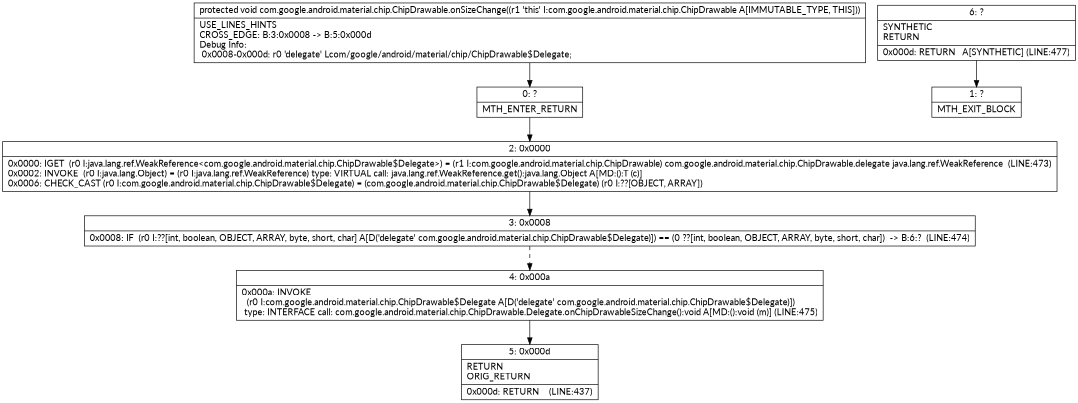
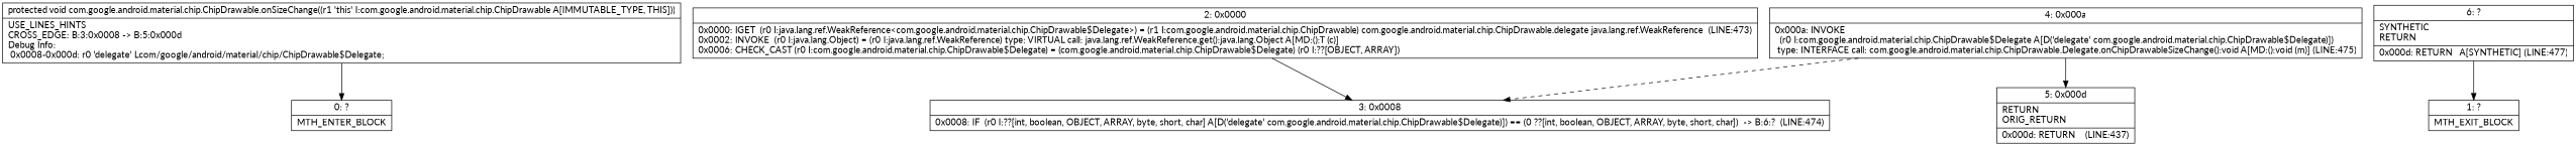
  digraph {
    fontname=Lato
    node [fontname=Lato shape=record]
    edge [fontname=Lato]
-   n1 [label="{0\:\ ?|MTH_ENTER_RETURN\l}"]
+   n1 [label="{0\:\ ?|MTH_ENTER_BLOCK\l}"]
    n2 [label="{2\:\ 0x0000|0x0000: IGET  (r0 I:java.lang.ref.WeakReference\<com.google.android.material.chip.ChipDrawable$Delegate\>) = (r1 I:com.google.android.material.chip.ChipDrawable) com.google.android.material.chip.ChipDrawable.delegate java.lang.ref.WeakReference  (LINE:473)\l0x0002: INVOKE  (r0 I:java.lang.Object) = (r0 I:java.lang.ref.WeakReference) type: VIRTUAL call: java.lang.ref.WeakReference.get():java.lang.Object A[MD:():T (c)]\l0x0006: CHECK_CAST (r0 I:com.google.android.material.chip.ChipDrawable$Delegate) = (com.google.android.material.chip.ChipDrawable$Delegate) (r0 I:??[OBJECT, ARRAY]) \l}"]
    n3 [label="{3\:\ 0x0008|0x0008: IF  (r0 I:??[int, boolean, OBJECT, ARRAY, byte, short, char] A[D('delegate' com.google.android.material.chip.ChipDrawable$Delegate)]) == (0 ??[int, boolean, OBJECT, ARRAY, byte, short, char])  \-\> B:6:?  (LINE:474)\l}"]
    n4 [label="{4\:\ 0x000a|0x000a: INVOKE  \l  (r0 I:com.google.android.material.chip.ChipDrawable$Delegate A[D('delegate' com.google.android.material.chip.ChipDrawable$Delegate)])\l type: INTERFACE call: com.google.android.material.chip.ChipDrawable.Delegate.onChipDrawableSizeChange():void A[MD:():void (m)] (LINE:475)\l}"]
    n5 [label="{5\:\ 0x000d|RETURN\lORIG_RETURN\l|0x000d: RETURN    (LINE:437)\l}"]
    n6 [label="{6\:\ ?|SYNTHETIC\lRETURN\l|0x000d: RETURN   A[SYNTHETIC] (LINE:477)\l}"]
    n7 [label="{1\:\ ?|MTH_EXIT_BLOCK\l}"]
    n8 [label="{protected void com.google.android.material.chip.ChipDrawable.onSizeChange((r1 'this' I:com.google.android.material.chip.ChipDrawable A[IMMUTABLE_TYPE, THIS]))  | USE_LINES_HINTS\lCROSS_EDGE: B:3:0x0008 \-\> B:5:0x000d\lDebug Info:\l  0x0008\-0x000d: r0 'delegate' Lcom\/google\/android\/material\/chip\/ChipDrawable$Delegate;\l}"]
-   n1 -> n2
    n2 -> n3
-   n3 -> n4 [style=dashed]
+   n4 -> n3 [style=dashed]
    n4 -> n5
    n6 -> n7
    n8 -> n1
  }
